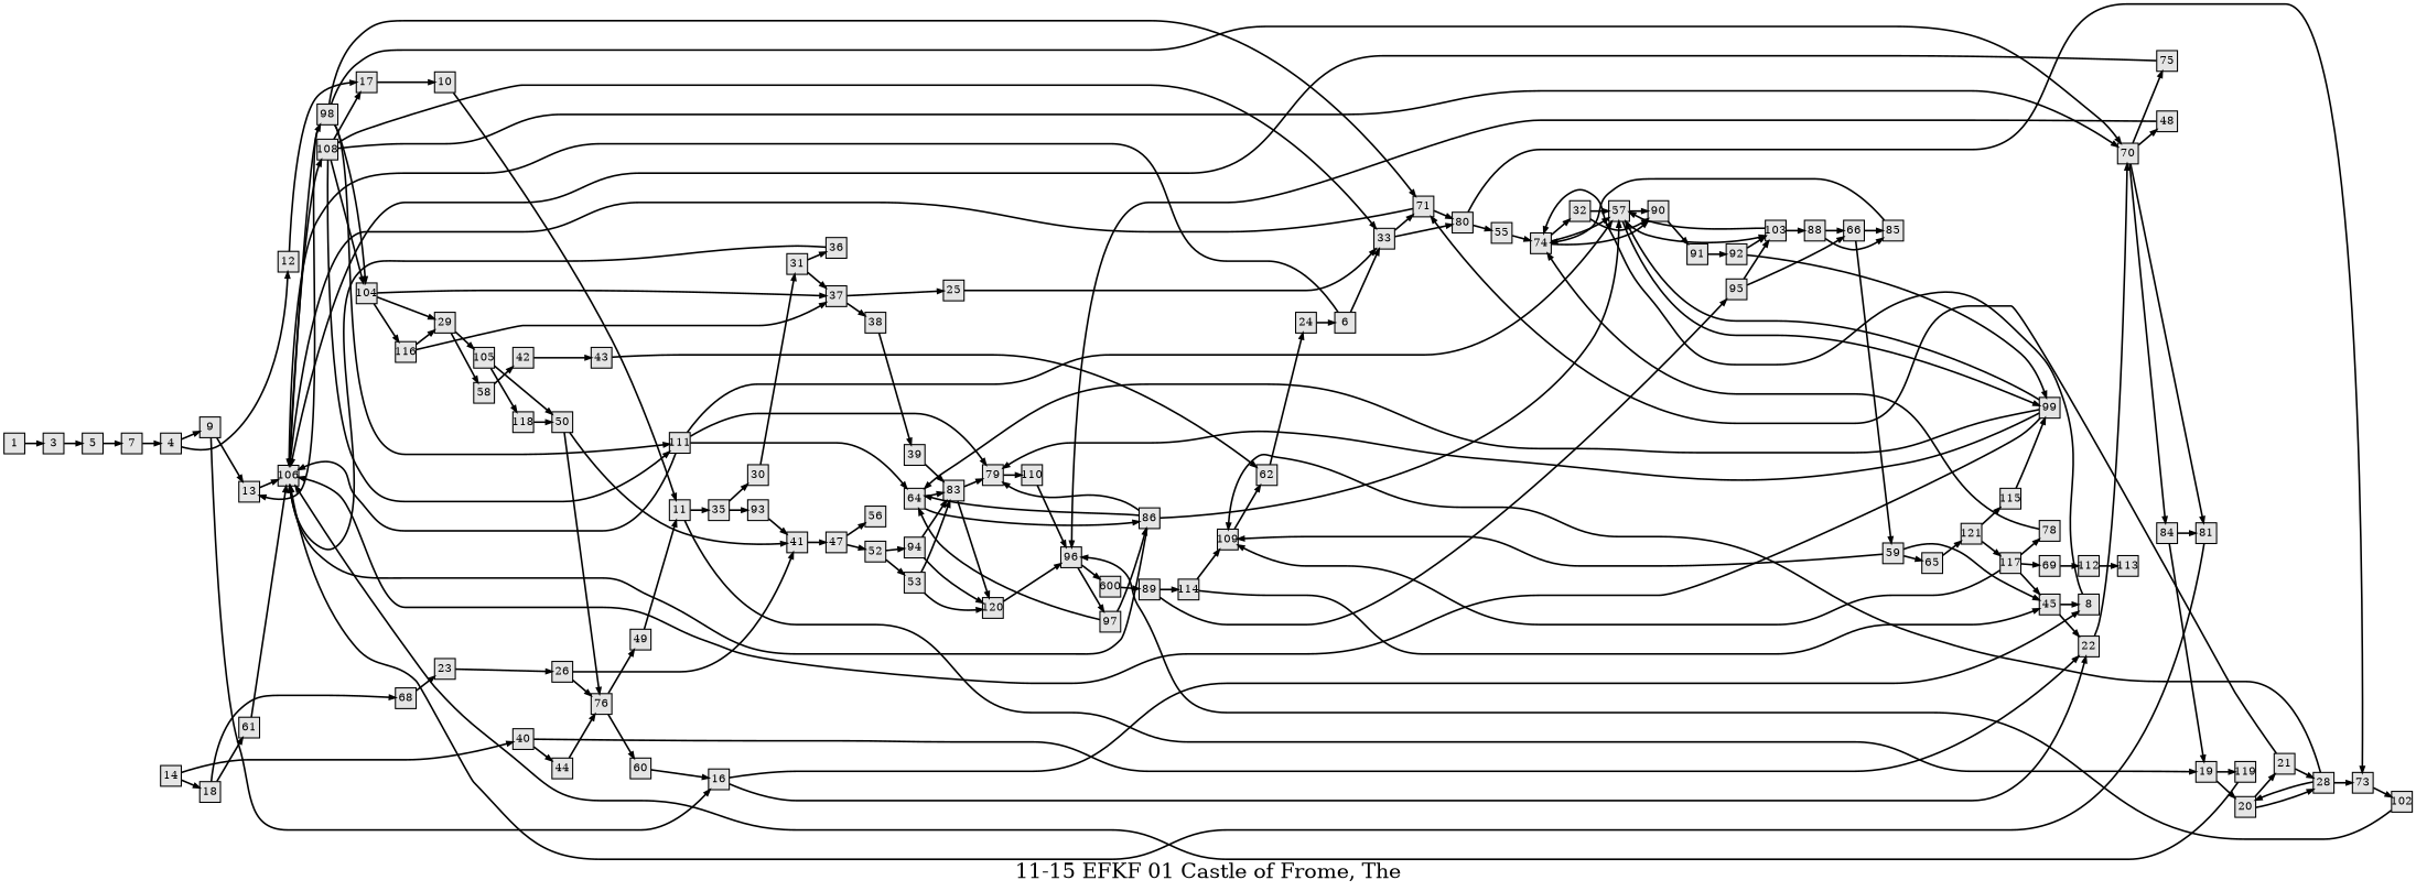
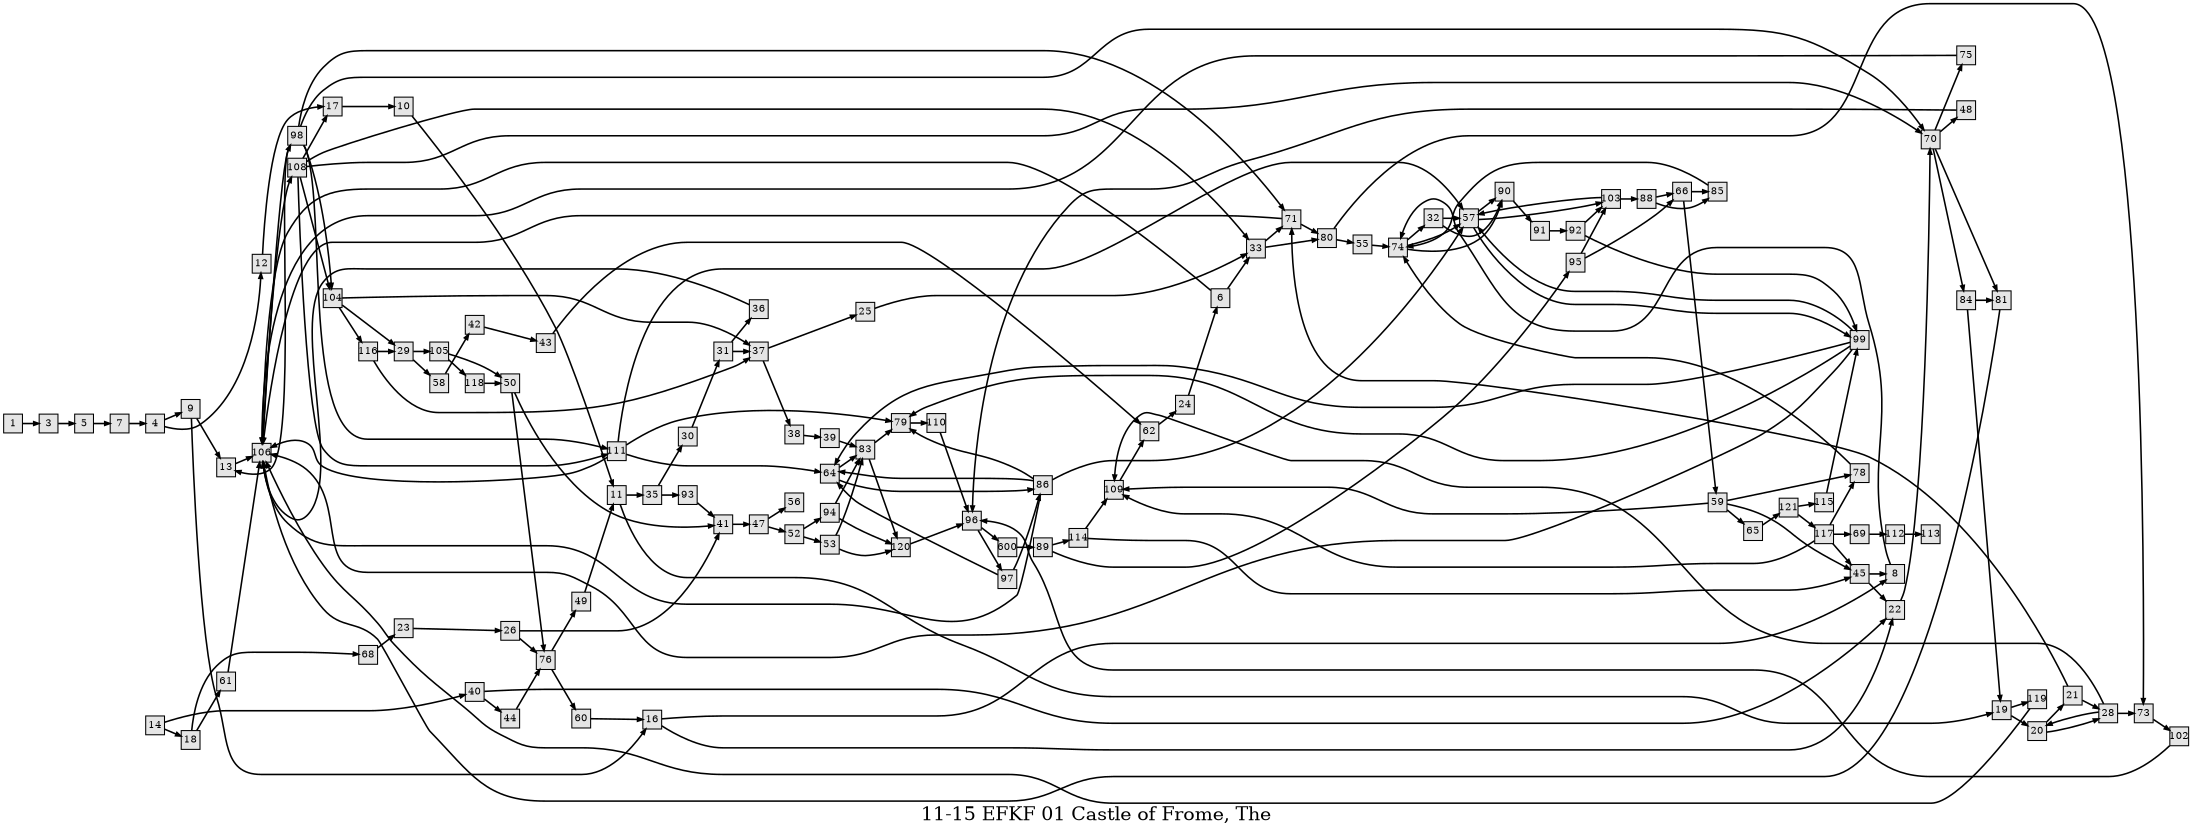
  digraph {
    fontsize=36
    label="11-15 EFKF 01 Castle of Frome, The"
    nodesep=0.35
    ordering=out
    rankdir=LR
    ranksep=0.45
    node [fillcolor=grey90 fixedsize=true fontsize=20 labelfloat=true margin="0,0" penwidth=2 regular=true shape=rect style=filled]
    edge [fontsize=12 labelfloat=true penwidth=3]
    1
    3
    5
    7
    4
    9
    12
    13
    16
    17
    106
    8
    22
    10
    6
    33
    71
    80
    98
    108
    73
    55
    70
    104
    111
    74
    32
    57
    90
    103
    99
    91
    11
    35
    19
    30
    93
    119
    20
    31
    41
    21
    28
    14
    40
    18
    44
    68
    61
    76
    23
    48
    84
    75
    81
    26
    109
    102
    62
    96
    49
    60
    47
    24
    25
    52
    56
    29
    105
    58
    50
    118
    42
    43
    36
    37
    38
    39
    88
    79
    64
    92
    83
    120
    110
    94
    53
    45
    n89 [label=600]
    97
    89
    86
    66
    85
    59
    78
    65
    121
    115
    117
    69
    112
    113
    114
    95
    116
    1 -> 3
    3 -> 5
    5 -> 7
    7 -> 4
    4 -> 9
    4 -> 12
    9 -> 13
    9 -> 16
    12 -> 17
    13 -> 106
    16 -> 8
    16 -> 22
    17 -> 10
    106 -> 98
    106 -> 108
    8 -> 74
    22 -> 70
    10 -> 11
    6 -> 106
    6 -> 33
    33 -> 71
    33 -> 80
    71 -> 106
    71 -> 80
    80 -> 73
    80 -> 55
    98 -> 13
    98 -> 71
    98 -> 70
    98 -> 104
    98 -> 111
    108 -> 17
    108 -> 33
    108 -> 70
    108 -> 104
    108 -> 111
    73 -> 102
    55 -> 74
    70 -> 48
    70 -> 84
    70 -> 75
    70 -> 81
    104 -> 29
    104 -> 37
    104 -> 116
    111 -> 106
    111 -> 57
    111 -> 79
    111 -> 64
    74 -> 32
    74 -> 57
    74 -> 90
    32 -> 57
    32 -> 90
    57 -> 90
    57 -> 103
    57 -> 99
    90 -> 91
    103 -> 57
    103 -> 88
    99 -> 106
    99 -> 57
    99 -> 79
    99 -> 64
    91 -> 92
    11 -> 35
    11 -> 19
    35 -> 30
    35 -> 93
    19 -> 119
    19 -> 20
    30 -> 31
    93 -> 41
    119 -> 106
    20 -> 21
    20 -> 28
    31 -> 36
    31 -> 37
    41 -> 47
    21 -> 71
    21 -> 28
    28 -> 73
    28 -> 20
    28 -> 109
    14 -> 40
    14 -> 18
    40 -> 22
    40 -> 44
    18 -> 68
    18 -> 61
    44 -> 76
    68 -> 23
    61 -> 106
    76 -> 49
    76 -> 60
    23 -> 26
    48 -> 96
    84 -> 19
    84 -> 81
    75 -> 106
    81 -> 106
    26 -> 41
    26 -> 76
    109 -> 62
    102 -> 96
    62 -> 24
    96 -> n89
    96 -> 97
    49 -> 11
    60 -> 16
    47 -> 52
    47 -> 56
    24 -> 6
    25 -> 33
    52 -> 94
    52 -> 53
    29 -> 105
    29 -> 58
    105 -> 50
    105 -> 118
    58 -> 42
    50 -> 41
    50 -> 76
    118 -> 50
    42 -> 43
    43 -> 62
    36 -> 106
    37 -> 25
    37 -> 38
    38 -> 39
    39 -> 83
    88 -> 66
    88 -> 85
    79 -> 110
    64 -> 83
    64 -> 86
    92 -> 103
    92 -> 99
    83 -> 79
    83 -> 120
    120 -> 96
    110 -> 96
    94 -> 83
    94 -> 120
    53 -> 83
    53 -> 120
    45 -> 8
    45 -> 22
    n89 -> 89
    97 -> 64
    97 -> 86
    89 -> 114
    89 -> 95
    86 -> 106
    86 -> 57
    86 -> 79
    86 -> 64
    66 -> 85
    66 -> 59
    85 -> 74
    59 -> 109
    59 -> 45
+   59 -> 78
    59 -> 65
    78 -> 74
    65 -> 121
    121 -> 115
    121 -> 117
    115 -> 99
    117 -> 109
    117 -> 45
    117 -> 78
    117 -> 69
    69 -> 112
    112 -> 113
    114 -> 109
    114 -> 45
    95 -> 103
    95 -> 66
    116 -> 29
    116 -> 37
  }
